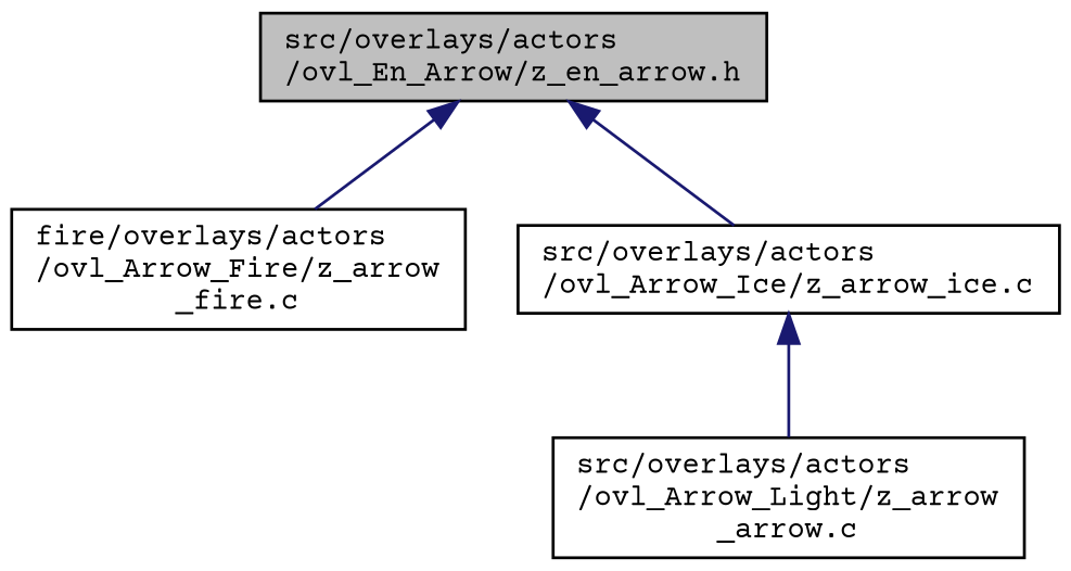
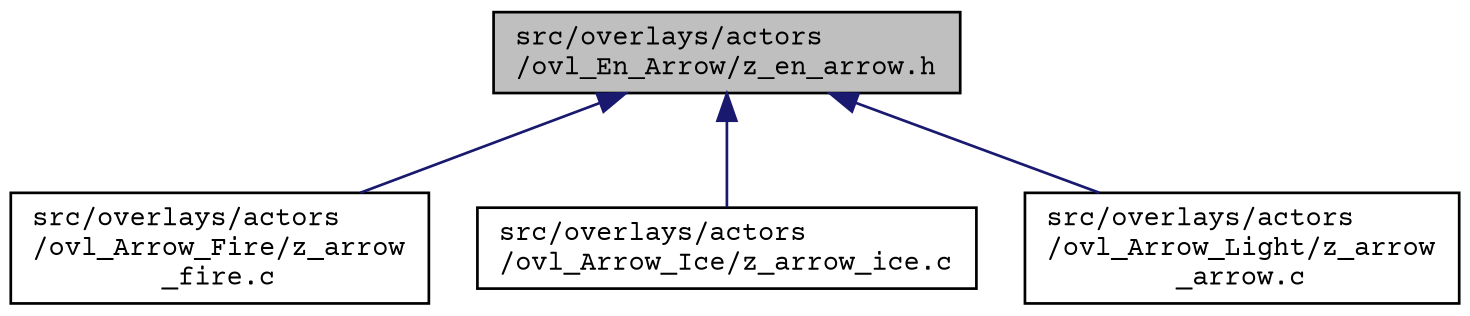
  digraph {
    fontname="Courier Prime"
    node [color=black fillcolor=white fontname="Courier Prime" fontsize=10 shape=record style=filled]
    edge [color=midnightblue dir=back fontname="Courier Prime" fontsize=10 labelfontname=Helvetica labelfontsize=10 style=solid]
    n1 [fillcolor=grey75 fontcolor=black height=0.2 label="src/overlays/actors\l/ovl_En_Arrow/z_en_arrow.h" width=0.4]
-   n2 [height=0.2 label="fire/overlays/actors\l/ovl_Arrow_Fire/z_arrow\l_fire.c" width=0.4]
+   n2 [height=0.2 label="src/overlays/actors\l/ovl_Arrow_Fire/z_arrow\l_fire.c" width=0.4]
    n3 [height=0.2 label="src/overlays/actors\l/ovl_Arrow_Ice/z_arrow_ice.c" width=0.4]
    n4 [height=0.2 label="src/overlays/actors\l/ovl_Arrow_Light/z_arrow\l_arrow.c" width=0.4]
    n1 -> n2
    n1 -> n3
-   n3 -> n4
+   n1 -> n4
  }
